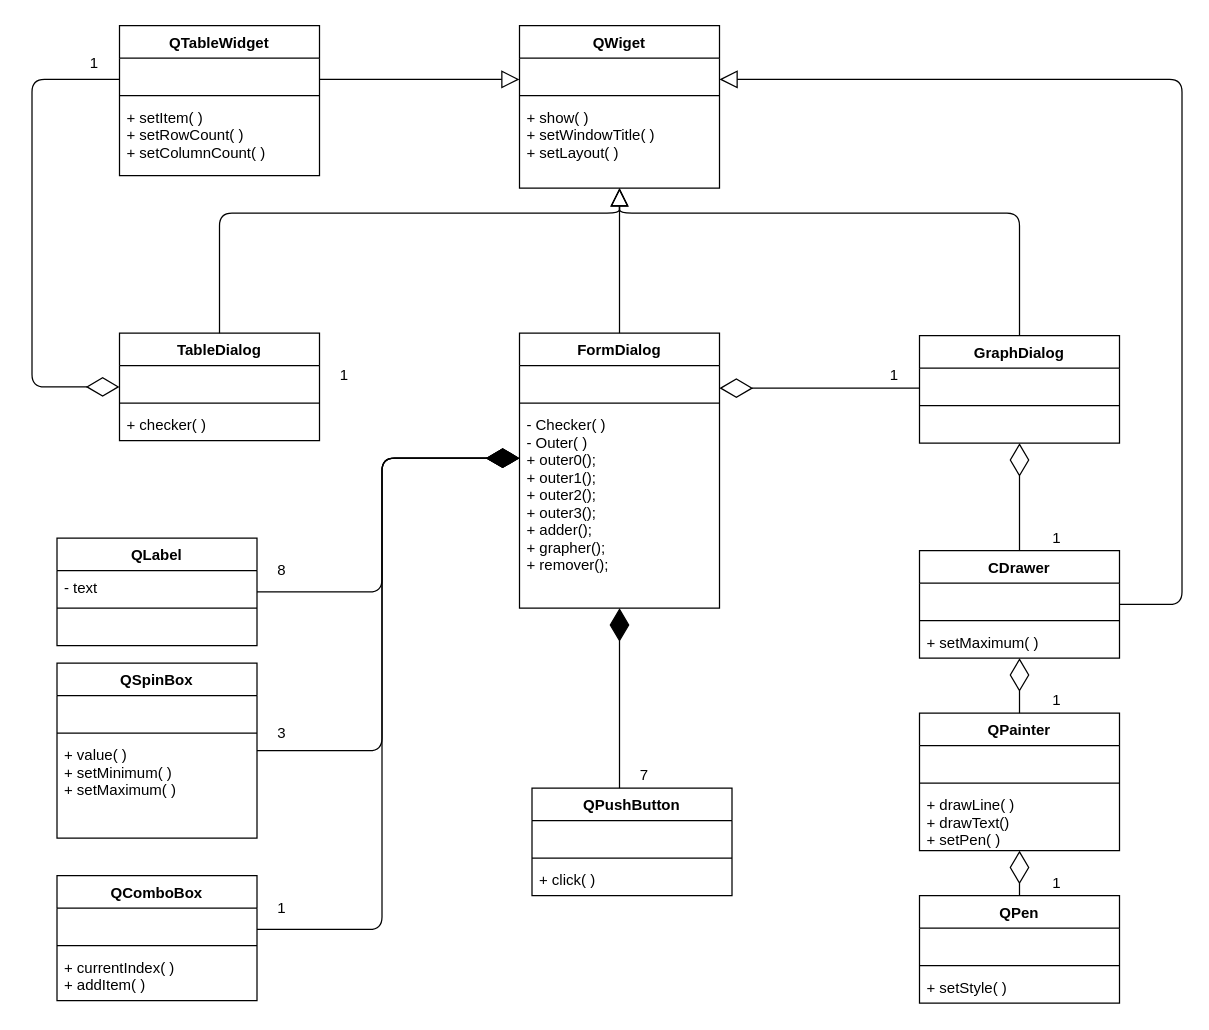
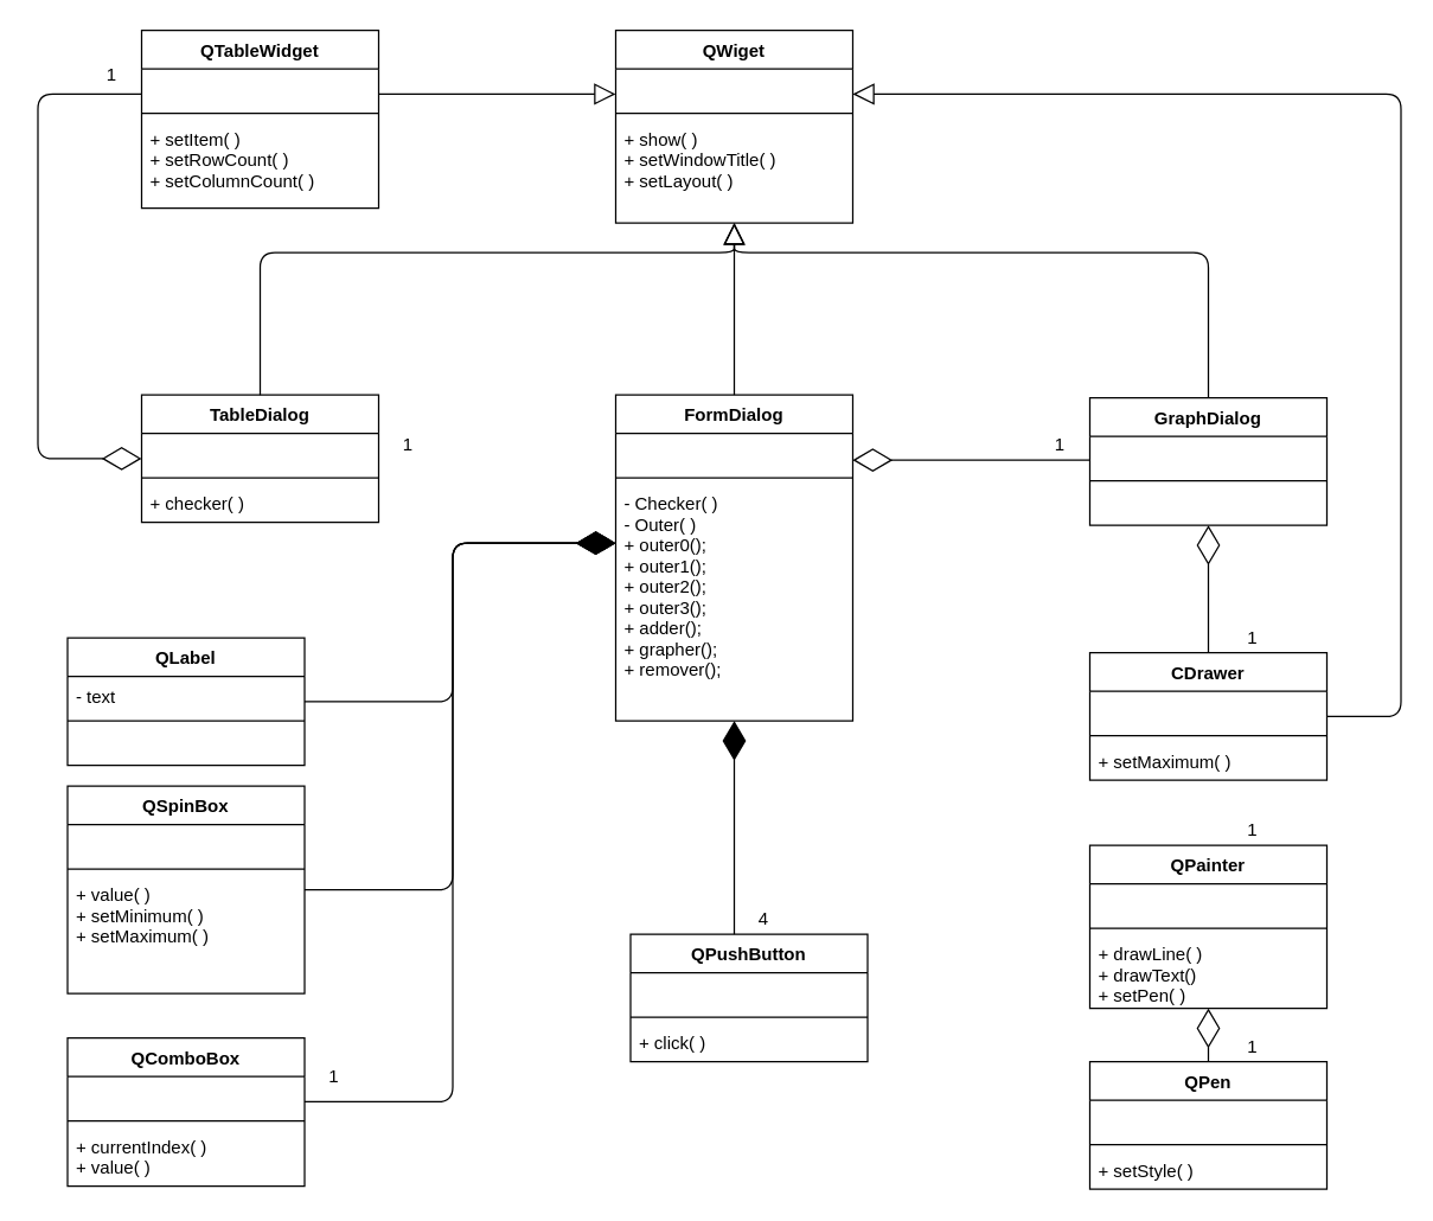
  <mxCell id="0" />
  <mxCell id="1" parent="0" />
  <mxCell id="2" value="QWiget" style="swimlane;fontStyle=1;align=center;verticalAlign=top;childLayout=stackLayout;horizontal=1;startSize=26;horizontalStack=0;resizeParent=1;resizeParentMax=0;resizeLast=0;collapsible=1;marginBottom=0;" vertex="1" parent="1"><mxGeometry x="410" y="20" width="160" height="130" as="geometry" /></mxCell>
  <mxCell id="3" value=" " style="text;strokeColor=none;fillColor=none;align=left;verticalAlign=top;spacingLeft=4;spacingRight=4;overflow=hidden;rotatable=0;points=[[0,0.5],[1,0.5]];portConstraint=eastwest;" vertex="1" parent="2"><mxGeometry y="26" width="160" height="26" as="geometry" /></mxCell>
  <mxCell id="4" value="" style="line;strokeWidth=1;fillColor=none;align=left;verticalAlign=middle;spacingTop=-1;spacingLeft=3;spacingRight=3;rotatable=0;labelPosition=right;points=[];portConstraint=eastwest;" vertex="1" parent="2"><mxGeometry y="52" width="160" height="8" as="geometry" /></mxCell>
  <mxCell id="5" value="+ show( )&#10;+ setWindowTitle( )&#10;+ setLayout( )" style="text;strokeColor=none;fillColor=none;align=left;verticalAlign=top;spacingLeft=4;spacingRight=4;overflow=hidden;rotatable=0;points=[[0,0.5],[1,0.5]];portConstraint=eastwest;" vertex="1" parent="2"><mxGeometry y="60" width="160" height="70" as="geometry" /></mxCell>
  <mxCell id="6" value="FormDialog" style="swimlane;fontStyle=1;align=center;verticalAlign=top;childLayout=stackLayout;horizontal=1;startSize=26;horizontalStack=0;resizeParent=1;resizeParentMax=0;resizeLast=0;collapsible=1;marginBottom=0;" vertex="1" parent="1"><mxGeometry x="410" y="266" width="160" height="220" as="geometry" /></mxCell>
  <mxCell id="7" value=" " style="text;strokeColor=none;fillColor=none;align=left;verticalAlign=top;spacingLeft=4;spacingRight=4;overflow=hidden;rotatable=0;points=[[0,0.5],[1,0.5]];portConstraint=eastwest;" vertex="1" parent="6"><mxGeometry y="26" width="160" height="26" as="geometry" /></mxCell>
  <mxCell id="8" value="" style="line;strokeWidth=1;fillColor=none;align=left;verticalAlign=middle;spacingTop=-1;spacingLeft=3;spacingRight=3;rotatable=0;labelPosition=right;points=[];portConstraint=eastwest;" vertex="1" parent="6"><mxGeometry y="52" width="160" height="8" as="geometry" /></mxCell>
  <mxCell id="9" value="- Checker( )&#10;- Outer( )&#10;+ outer0();&#10;+ outer1();&#10;+ outer2();&#10;+ outer3();&#10;+ adder();  &#10;+ grapher();&#10;+ remover();" style="text;strokeColor=none;fillColor=none;align=left;verticalAlign=top;spacingLeft=4;spacingRight=4;overflow=hidden;rotatable=0;points=[[0,0.5],[1,0.5]];portConstraint=eastwest;" vertex="1" parent="6"><mxGeometry y="60" width="160" height="160" as="geometry" /></mxCell>
  <mxCell id="10" value="GraphDialog" style="swimlane;fontStyle=1;align=center;verticalAlign=top;childLayout=stackLayout;horizontal=1;startSize=26;horizontalStack=0;resizeParent=1;resizeParentMax=0;resizeLast=0;collapsible=1;marginBottom=0;" vertex="1" parent="1"><mxGeometry x="730" y="268" width="160" height="86" as="geometry" /></mxCell>
  <mxCell id="11" value=" " style="text;strokeColor=none;fillColor=none;align=left;verticalAlign=top;spacingLeft=4;spacingRight=4;overflow=hidden;rotatable=0;points=[[0,0.5],[1,0.5]];portConstraint=eastwest;" vertex="1" parent="10"><mxGeometry y="26" width="160" height="26" as="geometry" /></mxCell>
  <mxCell id="12" value="" style="line;strokeWidth=1;fillColor=none;align=left;verticalAlign=middle;spacingTop=-1;spacingLeft=3;spacingRight=3;rotatable=0;labelPosition=right;points=[];portConstraint=eastwest;" vertex="1" parent="10"><mxGeometry y="52" width="160" height="8" as="geometry" /></mxCell>
  <mxCell id="13" value=" " style="text;strokeColor=none;fillColor=none;align=left;verticalAlign=top;spacingLeft=4;spacingRight=4;overflow=hidden;rotatable=0;points=[[0,0.5],[1,0.5]];portConstraint=eastwest;" vertex="1" parent="10"><mxGeometry y="60" width="160" height="26" as="geometry" /></mxCell>
  <mxCell id="14" value="TableDialog" style="swimlane;fontStyle=1;align=center;verticalAlign=top;childLayout=stackLayout;horizontal=1;startSize=26;horizontalStack=0;resizeParent=1;resizeParentMax=0;resizeLast=0;collapsible=1;marginBottom=0;" vertex="1" parent="1"><mxGeometry x="90" y="266" width="160" height="86" as="geometry" /></mxCell>
  <mxCell id="15" value=" " style="text;strokeColor=none;fillColor=none;align=left;verticalAlign=top;spacingLeft=4;spacingRight=4;overflow=hidden;rotatable=0;points=[[0,0.5],[1,0.5]];portConstraint=eastwest;" vertex="1" parent="14"><mxGeometry y="26" width="160" height="26" as="geometry" /></mxCell>
  <mxCell id="16" value="" style="line;strokeWidth=1;fillColor=none;align=left;verticalAlign=middle;spacingTop=-1;spacingLeft=3;spacingRight=3;rotatable=0;labelPosition=right;points=[];portConstraint=eastwest;" vertex="1" parent="14"><mxGeometry y="52" width="160" height="8" as="geometry" /></mxCell>
  <mxCell id="17" value="+ checker( )" style="text;strokeColor=none;fillColor=none;align=left;verticalAlign=top;spacingLeft=4;spacingRight=4;overflow=hidden;rotatable=0;points=[[0,0.5],[1,0.5]];portConstraint=eastwest;" vertex="1" parent="14"><mxGeometry y="60" width="160" height="26" as="geometry" /></mxCell>
  <mxCell id="18" value="CDrawer" style="swimlane;fontStyle=1;align=center;verticalAlign=top;childLayout=stackLayout;horizontal=1;startSize=26;horizontalStack=0;resizeParent=1;resizeParentMax=0;resizeLast=0;collapsible=1;marginBottom=0;" vertex="1" parent="1"><mxGeometry x="730" y="440" width="160" height="86" as="geometry" /></mxCell>
  <mxCell id="19" value=" " style="text;strokeColor=none;fillColor=none;align=left;verticalAlign=top;spacingLeft=4;spacingRight=4;overflow=hidden;rotatable=0;points=[[0,0.5],[1,0.5]];portConstraint=eastwest;" vertex="1" parent="18"><mxGeometry y="26" width="160" height="26" as="geometry" /></mxCell>
  <mxCell id="20" value="" style="line;strokeWidth=1;fillColor=none;align=left;verticalAlign=middle;spacingTop=-1;spacingLeft=3;spacingRight=3;rotatable=0;labelPosition=right;points=[];portConstraint=eastwest;" vertex="1" parent="18"><mxGeometry y="52" width="160" height="8" as="geometry" /></mxCell>
  <mxCell id="21" value="+ setMaximum( )" style="text;strokeColor=none;fillColor=none;align=left;verticalAlign=top;spacingLeft=4;spacingRight=4;overflow=hidden;rotatable=0;points=[[0,0.5],[1,0.5]];portConstraint=eastwest;" vertex="1" parent="18"><mxGeometry y="60" width="160" height="26" as="geometry" /></mxCell>
  <mxCell id="22" value="QPainter" style="swimlane;fontStyle=1;align=center;verticalAlign=top;childLayout=stackLayout;horizontal=1;startSize=26;horizontalStack=0;resizeParent=1;resizeParentMax=0;resizeLast=0;collapsible=1;marginBottom=0;" vertex="1" parent="1"><mxGeometry x="730" y="570" width="160" height="110" as="geometry" /></mxCell>
  <mxCell id="23" value=" " style="text;strokeColor=none;fillColor=none;align=left;verticalAlign=top;spacingLeft=4;spacingRight=4;overflow=hidden;rotatable=0;points=[[0,0.5],[1,0.5]];portConstraint=eastwest;" vertex="1" parent="22"><mxGeometry y="26" width="160" height="26" as="geometry" /></mxCell>
  <mxCell id="24" value="" style="line;strokeWidth=1;fillColor=none;align=left;verticalAlign=middle;spacingTop=-1;spacingLeft=3;spacingRight=3;rotatable=0;labelPosition=right;points=[];portConstraint=eastwest;" vertex="1" parent="22"><mxGeometry y="52" width="160" height="8" as="geometry" /></mxCell>
  <mxCell id="25" value="+ drawLine( )&#10;+ drawText()&#10;+ setPen( )" style="text;strokeColor=none;fillColor=none;align=left;verticalAlign=top;spacingLeft=4;spacingRight=4;overflow=hidden;rotatable=0;points=[[0,0.5],[1,0.5]];portConstraint=eastwest;" vertex="1" parent="22"><mxGeometry y="60" width="160" height="50" as="geometry" /></mxCell>
  <mxCell id="26" value="QTableWidget" style="swimlane;fontStyle=1;align=center;verticalAlign=top;childLayout=stackLayout;horizontal=1;startSize=26;horizontalStack=0;resizeParent=1;resizeParentMax=0;resizeLast=0;collapsible=1;marginBottom=0;" vertex="1" parent="1"><mxGeometry x="90" y="20" width="160" height="120" as="geometry" /></mxCell>
  <mxCell id="27" value=" " style="text;strokeColor=none;fillColor=none;align=left;verticalAlign=top;spacingLeft=4;spacingRight=4;overflow=hidden;rotatable=0;points=[[0,0.5],[1,0.5]];portConstraint=eastwest;" vertex="1" parent="26"><mxGeometry y="26" width="160" height="26" as="geometry" /></mxCell>
  <mxCell id="28" value="" style="line;strokeWidth=1;fillColor=none;align=left;verticalAlign=middle;spacingTop=-1;spacingLeft=3;spacingRight=3;rotatable=0;labelPosition=right;points=[];portConstraint=eastwest;" vertex="1" parent="26"><mxGeometry y="52" width="160" height="8" as="geometry" /></mxCell>
  <mxCell id="29" value="+ setItem( )&#10;+ setRowCount( )&#10;+ setColumnCount( )" style="text;strokeColor=none;fillColor=none;align=left;verticalAlign=top;spacingLeft=4;spacingRight=4;overflow=hidden;rotatable=0;points=[[0,0.5],[1,0.5]];portConstraint=eastwest;" vertex="1" parent="26"><mxGeometry y="60" width="160" height="60" as="geometry" /></mxCell>
  <mxCell id="30" value="" style="endArrow=block;endFill=0;endSize=12;html=1;exitX=0.5;exitY=0;exitDx=0;exitDy=0;" edge="1" parent="1" source="6" target="5"><mxGeometry width="160" relative="1" as="geometry"><mxPoint x="80" y="680" as="sourcePoint" /><mxPoint x="240" y="680" as="targetPoint" /></mxGeometry></mxCell>
  <mxCell id="31" value="" style="endArrow=block;endFill=0;endSize=12;html=1;edgeStyle=orthogonalEdgeStyle;" edge="1" parent="1" source="14" target="5"><mxGeometry width="160" relative="1" as="geometry"><mxPoint x="500" y="278" as="sourcePoint" /><mxPoint x="500" y="116" as="targetPoint" /><Array as="points"><mxPoint x="170" y="170" /><mxPoint x="490" y="170" /></Array></mxGeometry></mxCell>
  <mxCell id="32" value="" style="endArrow=block;endFill=0;endSize=12;html=1;edgeStyle=orthogonalEdgeStyle;" edge="1" parent="1" source="10" target="2"><mxGeometry width="160" relative="1" as="geometry"><mxPoint x="180" y="276" as="sourcePoint" /><mxPoint x="420" y="103" as="targetPoint" /><Array as="points"><mxPoint x="810" y="170" /><mxPoint x="490" y="170" /></Array></mxGeometry></mxCell>
  <mxCell id="33" value="" style="endArrow=block;endFill=0;endSize=12;html=1;edgeStyle=orthogonalEdgeStyle;" edge="1" parent="1" source="26" target="2"><mxGeometry width="160" relative="1" as="geometry"><mxPoint x="180" y="276" as="sourcePoint" /><mxPoint x="500" y="116" as="targetPoint" /><Array as="points"><mxPoint x="350" y="63" /><mxPoint x="350" y="63" /></Array></mxGeometry></mxCell>
  <mxCell id="34" value="" style="endArrow=diamondThin;endFill=0;endSize=24;html=1;edgeStyle=orthogonalEdgeStyle;" edge="1" parent="1" source="26" target="14"><mxGeometry width="160" relative="1" as="geometry"><mxPoint x="90" y="680" as="sourcePoint" /><mxPoint x="250" y="680" as="targetPoint" /><Array as="points"><mxPoint x="20" y="63" /><mxPoint x="20" y="309" /></Array></mxGeometry></mxCell>
  <mxCell id="35" value="" style="endArrow=diamondThin;endFill=0;endSize=24;html=1;edgeStyle=orthogonalEdgeStyle;" edge="1" parent="1" source="10" target="6"><mxGeometry width="160" relative="1" as="geometry"><mxPoint x="620" y="310" as="sourcePoint" /><mxPoint x="620" y="556" as="targetPoint" /><Array as="points"><mxPoint x="620" y="310" /><mxPoint x="620" y="310" /></Array></mxGeometry></mxCell>
  <mxCell id="36" value="" style="endArrow=diamondThin;endFill=0;endSize=24;html=1;edgeStyle=orthogonalEdgeStyle;" edge="1" parent="1" source="18" target="10"><mxGeometry width="160" relative="1" as="geometry"><mxPoint x="740" y="320" as="sourcePoint" /><mxPoint x="690" y="400" as="targetPoint" /><Array as="points" /></mxGeometry></mxCell>
- <mxCell id="37" value="" style="endArrow=diamondThin;endFill=0;endSize=24;html=1;edgeStyle=orthogonalEdgeStyle;" edge="1" parent="1" source="22" target="18"><mxGeometry width="160" relative="1" as="geometry"><mxPoint x="600" y="500" as="sourcePoint" /><mxPoint x="820" y="364" as="targetPoint" /><Array as="points" /></mxGeometry></mxCell>
  <mxCell id="38" value="" style="endArrow=block;endFill=0;endSize=12;html=1;edgeStyle=orthogonalEdgeStyle;" edge="1" parent="1" source="18" target="2"><mxGeometry width="160" relative="1" as="geometry"><mxPoint x="820" y="278" as="sourcePoint" /><mxPoint x="500" y="116" as="targetPoint" /><Array as="points"><mxPoint x="940" y="483" /><mxPoint x="940" y="63" /></Array></mxGeometry></mxCell>
  <mxCell id="39" value="QLabel" style="swimlane;fontStyle=1;align=center;verticalAlign=top;childLayout=stackLayout;horizontal=1;startSize=26;horizontalStack=0;resizeParent=1;resizeParentMax=0;resizeLast=0;collapsible=1;marginBottom=0;" vertex="1" parent="1"><mxGeometry x="40" y="430" width="160" height="86" as="geometry" /></mxCell>
  <mxCell id="40" value="- text" style="text;strokeColor=none;fillColor=none;align=left;verticalAlign=top;spacingLeft=4;spacingRight=4;overflow=hidden;rotatable=0;points=[[0,0.5],[1,0.5]];portConstraint=eastwest;" vertex="1" parent="39"><mxGeometry y="26" width="160" height="26" as="geometry" /></mxCell>
  <mxCell id="41" value="" style="line;strokeWidth=1;fillColor=none;align=left;verticalAlign=middle;spacingTop=-1;spacingLeft=3;spacingRight=3;rotatable=0;labelPosition=right;points=[];portConstraint=eastwest;" vertex="1" parent="39"><mxGeometry y="52" width="160" height="8" as="geometry" /></mxCell>
  <mxCell id="42" value=" " style="text;strokeColor=none;fillColor=none;align=left;verticalAlign=top;spacingLeft=4;spacingRight=4;overflow=hidden;rotatable=0;points=[[0,0.5],[1,0.5]];portConstraint=eastwest;" vertex="1" parent="39"><mxGeometry y="60" width="160" height="26" as="geometry" /></mxCell>
  <mxCell id="43" value="" style="endArrow=diamondThin;endFill=1;endSize=24;html=1;edgeStyle=orthogonalEdgeStyle;" edge="1" parent="1" source="39" target="6"><mxGeometry width="160" relative="1" as="geometry"><mxPoint x="500" y="510" as="sourcePoint" /><mxPoint x="410" y="530" as="targetPoint" /><Array as="points"><mxPoint x="300" y="473" /><mxPoint x="300" y="366" /></Array></mxGeometry></mxCell>
  <mxCell id="44" value="QSpinBox" style="swimlane;fontStyle=1;align=center;verticalAlign=top;childLayout=stackLayout;horizontal=1;startSize=26;horizontalStack=0;resizeParent=1;resizeParentMax=0;resizeLast=0;collapsible=1;marginBottom=0;" vertex="1" parent="1"><mxGeometry x="40" y="530" width="160" height="140" as="geometry" /></mxCell>
  <mxCell id="45" value=" " style="text;strokeColor=none;fillColor=none;align=left;verticalAlign=top;spacingLeft=4;spacingRight=4;overflow=hidden;rotatable=0;points=[[0,0.5],[1,0.5]];portConstraint=eastwest;" vertex="1" parent="44"><mxGeometry y="26" width="160" height="26" as="geometry" /></mxCell>
  <mxCell id="46" value="" style="line;strokeWidth=1;fillColor=none;align=left;verticalAlign=middle;spacingTop=-1;spacingLeft=3;spacingRight=3;rotatable=0;labelPosition=right;points=[];portConstraint=eastwest;" vertex="1" parent="44"><mxGeometry y="52" width="160" height="8" as="geometry" /></mxCell>
  <mxCell id="47" value="+ value( )&#10;+ setMinimum( )&#10;+ setMaximum( )" style="text;strokeColor=none;fillColor=none;align=left;verticalAlign=top;spacingLeft=4;spacingRight=4;overflow=hidden;rotatable=0;points=[[0,0.5],[1,0.5]];portConstraint=eastwest;" vertex="1" parent="44"><mxGeometry y="60" width="160" height="80" as="geometry" /></mxCell>
  <mxCell id="48" value="QComboBox" style="swimlane;fontStyle=1;align=center;verticalAlign=top;childLayout=stackLayout;horizontal=1;startSize=26;horizontalStack=0;resizeParent=1;resizeParentMax=0;resizeLast=0;collapsible=1;marginBottom=0;" vertex="1" parent="1"><mxGeometry x="40" y="700" width="160" height="100" as="geometry" /></mxCell>
  <mxCell id="49" value=" " style="text;strokeColor=none;fillColor=none;align=left;verticalAlign=top;spacingLeft=4;spacingRight=4;overflow=hidden;rotatable=0;points=[[0,0.5],[1,0.5]];portConstraint=eastwest;" vertex="1" parent="48"><mxGeometry y="26" width="160" height="26" as="geometry" /></mxCell>
  <mxCell id="50" value="" style="line;strokeWidth=1;fillColor=none;align=left;verticalAlign=middle;spacingTop=-1;spacingLeft=3;spacingRight=3;rotatable=0;labelPosition=right;points=[];portConstraint=eastwest;" vertex="1" parent="48"><mxGeometry y="52" width="160" height="8" as="geometry" /></mxCell>
- <mxCell id="51" value="+ currentIndex( )&#10;+ addItem( )" style="text;strokeColor=none;fillColor=none;align=left;verticalAlign=top;spacingLeft=4;spacingRight=4;overflow=hidden;rotatable=0;points=[[0,0.5],[1,0.5]];portConstraint=eastwest;" vertex="1" parent="48"><mxGeometry y="60" width="160" height="40" as="geometry" /></mxCell>
+ <mxCell id="51" value="+ currentIndex( )&#10;+ value( )" style="text;strokeColor=none;fillColor=none;align=left;verticalAlign=top;spacingLeft=4;spacingRight=4;overflow=hidden;rotatable=0;points=[[0,0.5],[1,0.5]];portConstraint=eastwest;" vertex="1" parent="48"><mxGeometry y="60" width="160" height="40" as="geometry" /></mxCell>
  <mxCell id="52" value="QPushButton" style="swimlane;fontStyle=1;align=center;verticalAlign=top;childLayout=stackLayout;horizontal=1;startSize=26;horizontalStack=0;resizeParent=1;resizeParentMax=0;resizeLast=0;collapsible=1;marginBottom=0;" vertex="1" parent="1"><mxGeometry x="420" y="630" width="160" height="86" as="geometry" /></mxCell>
  <mxCell id="53" value=" " style="text;strokeColor=none;fillColor=none;align=left;verticalAlign=top;spacingLeft=4;spacingRight=4;overflow=hidden;rotatable=0;points=[[0,0.5],[1,0.5]];portConstraint=eastwest;" vertex="1" parent="52"><mxGeometry y="26" width="160" height="26" as="geometry" /></mxCell>
  <mxCell id="54" value="" style="line;strokeWidth=1;fillColor=none;align=left;verticalAlign=middle;spacingTop=-1;spacingLeft=3;spacingRight=3;rotatable=0;labelPosition=right;points=[];portConstraint=eastwest;" vertex="1" parent="52"><mxGeometry y="52" width="160" height="8" as="geometry" /></mxCell>
  <mxCell id="55" value="+ click( )" style="text;strokeColor=none;fillColor=none;align=left;verticalAlign=top;spacingLeft=4;spacingRight=4;overflow=hidden;rotatable=0;points=[[0,0.5],[1,0.5]];portConstraint=eastwest;" vertex="1" parent="52"><mxGeometry y="60" width="160" height="26" as="geometry" /></mxCell>
  <mxCell id="56" value="" style="endArrow=diamondThin;endFill=1;endSize=24;html=1;edgeStyle=orthogonalEdgeStyle;" edge="1" parent="1" source="44" target="6"><mxGeometry width="160" relative="1" as="geometry"><mxPoint x="210" y="483" as="sourcePoint" /><mxPoint x="420" y="376" as="targetPoint" /><Array as="points"><mxPoint x="300" y="600" /><mxPoint x="300" y="366" /></Array></mxGeometry></mxCell>
  <mxCell id="57" value="" style="endArrow=diamondThin;endFill=1;endSize=24;html=1;edgeStyle=orthogonalEdgeStyle;" edge="1" parent="1" source="48" target="6"><mxGeometry width="160" relative="1" as="geometry"><mxPoint x="220" y="493" as="sourcePoint" /><mxPoint x="430" y="386" as="targetPoint" /><Array as="points"><mxPoint x="300" y="743" /><mxPoint x="300" y="366" /></Array></mxGeometry></mxCell>
  <mxCell id="58" value="" style="endArrow=diamondThin;endFill=1;endSize=24;html=1;edgeStyle=orthogonalEdgeStyle;" edge="1" parent="1" source="52" target="6"><mxGeometry width="160" relative="1" as="geometry"><mxPoint x="230" y="503" as="sourcePoint" /><mxPoint x="440" y="396" as="targetPoint" /><Array as="points"><mxPoint x="490" y="590" /><mxPoint x="490" y="590" /></Array></mxGeometry></mxCell>
  <mxCell id="59" value="QPen" style="swimlane;fontStyle=1;align=center;verticalAlign=top;childLayout=stackLayout;horizontal=1;startSize=26;horizontalStack=0;resizeParent=1;resizeParentMax=0;resizeLast=0;collapsible=1;marginBottom=0;" vertex="1" parent="1"><mxGeometry x="730" y="716" width="160" height="86" as="geometry" /></mxCell>
  <mxCell id="60" value=" " style="text;strokeColor=none;fillColor=none;align=left;verticalAlign=top;spacingLeft=4;spacingRight=4;overflow=hidden;rotatable=0;points=[[0,0.5],[1,0.5]];portConstraint=eastwest;" vertex="1" parent="59"><mxGeometry y="26" width="160" height="26" as="geometry" /></mxCell>
  <mxCell id="61" value="" style="line;strokeWidth=1;fillColor=none;align=left;verticalAlign=middle;spacingTop=-1;spacingLeft=3;spacingRight=3;rotatable=0;labelPosition=right;points=[];portConstraint=eastwest;" vertex="1" parent="59"><mxGeometry y="52" width="160" height="8" as="geometry" /></mxCell>
  <mxCell id="62" value="+ setStyle( )" style="text;strokeColor=none;fillColor=none;align=left;verticalAlign=top;spacingLeft=4;spacingRight=4;overflow=hidden;rotatable=0;points=[[0,0.5],[1,0.5]];portConstraint=eastwest;" vertex="1" parent="59"><mxGeometry y="60" width="160" height="26" as="geometry" /></mxCell>
  <mxCell id="63" value="" style="endArrow=diamondThin;endFill=0;endSize=24;html=1;edgeStyle=orthogonalEdgeStyle;" edge="1" parent="1" source="59" target="22"><mxGeometry width="160" relative="1" as="geometry"><mxPoint x="820" y="580" as="sourcePoint" /><mxPoint x="820" y="536" as="targetPoint" /><Array as="points" /></mxGeometry></mxCell>
- <mxCell id="64" value="8" style="text;html=1;strokeColor=none;fillColor=none;align=center;verticalAlign=middle;whiteSpace=wrap;rounded=0;" vertex="1" parent="1"><mxGeometry x="200" y="446" width="40" height="20" as="geometry" /></mxCell>
- <mxCell id="65" value="3" style="text;html=1;strokeColor=none;fillColor=none;align=center;verticalAlign=middle;whiteSpace=wrap;rounded=0;" vertex="1" parent="1"><mxGeometry x="200" y="576" width="40" height="20" as="geometry" /></mxCell>
  <mxCell id="66" value="1" style="text;html=1;strokeColor=none;fillColor=none;align=center;verticalAlign=middle;whiteSpace=wrap;rounded=0;" vertex="1" parent="1"><mxGeometry x="200" y="716" width="40" height="20" as="geometry" /></mxCell>
- <mxCell id="67" value="7" style="text;html=1;strokeColor=none;fillColor=none;align=center;verticalAlign=middle;whiteSpace=wrap;rounded=0;" vertex="1" parent="1"><mxGeometry x="490" y="610" width="40" height="20" as="geometry" /></mxCell>
+ <mxCell id="67" value="4" style="text;html=1;strokeColor=none;fillColor=none;align=center;verticalAlign=middle;whiteSpace=wrap;rounded=0;" vertex="1" parent="1"><mxGeometry x="490" y="610" width="40" height="20" as="geometry" /></mxCell>
  <mxCell id="68" value="1" style="text;html=1;strokeColor=none;fillColor=none;align=center;verticalAlign=middle;whiteSpace=wrap;rounded=0;" vertex="1" parent="1"><mxGeometry x="50" y="40" width="40" height="20" as="geometry" /></mxCell>
  <mxCell id="69" value="1" style="text;html=1;strokeColor=none;fillColor=none;align=center;verticalAlign=middle;whiteSpace=wrap;rounded=0;" vertex="1" parent="1"><mxGeometry x="250" y="290" width="40" height="20" as="geometry" /></mxCell>
  <mxCell id="70" value="1" style="text;html=1;strokeColor=none;fillColor=none;align=center;verticalAlign=middle;whiteSpace=wrap;rounded=0;" vertex="1" parent="1"><mxGeometry x="690" y="290" width="40" height="20" as="geometry" /></mxCell>
  <mxCell id="71" value="1" style="text;html=1;strokeColor=none;fillColor=none;align=center;verticalAlign=middle;whiteSpace=wrap;rounded=0;" vertex="1" parent="1"><mxGeometry x="820" y="420" width="40" height="20" as="geometry" /></mxCell>
  <mxCell id="72" value="1" style="text;html=1;strokeColor=none;fillColor=none;align=center;verticalAlign=middle;whiteSpace=wrap;rounded=0;" vertex="1" parent="1"><mxGeometry x="820" y="550" width="40" height="20" as="geometry" /></mxCell>
  <mxCell id="73" value="1" style="text;html=1;strokeColor=none;fillColor=none;align=center;verticalAlign=middle;whiteSpace=wrap;rounded=0;" vertex="1" parent="1"><mxGeometry x="820" y="696" width="40" height="20" as="geometry" /></mxCell>
